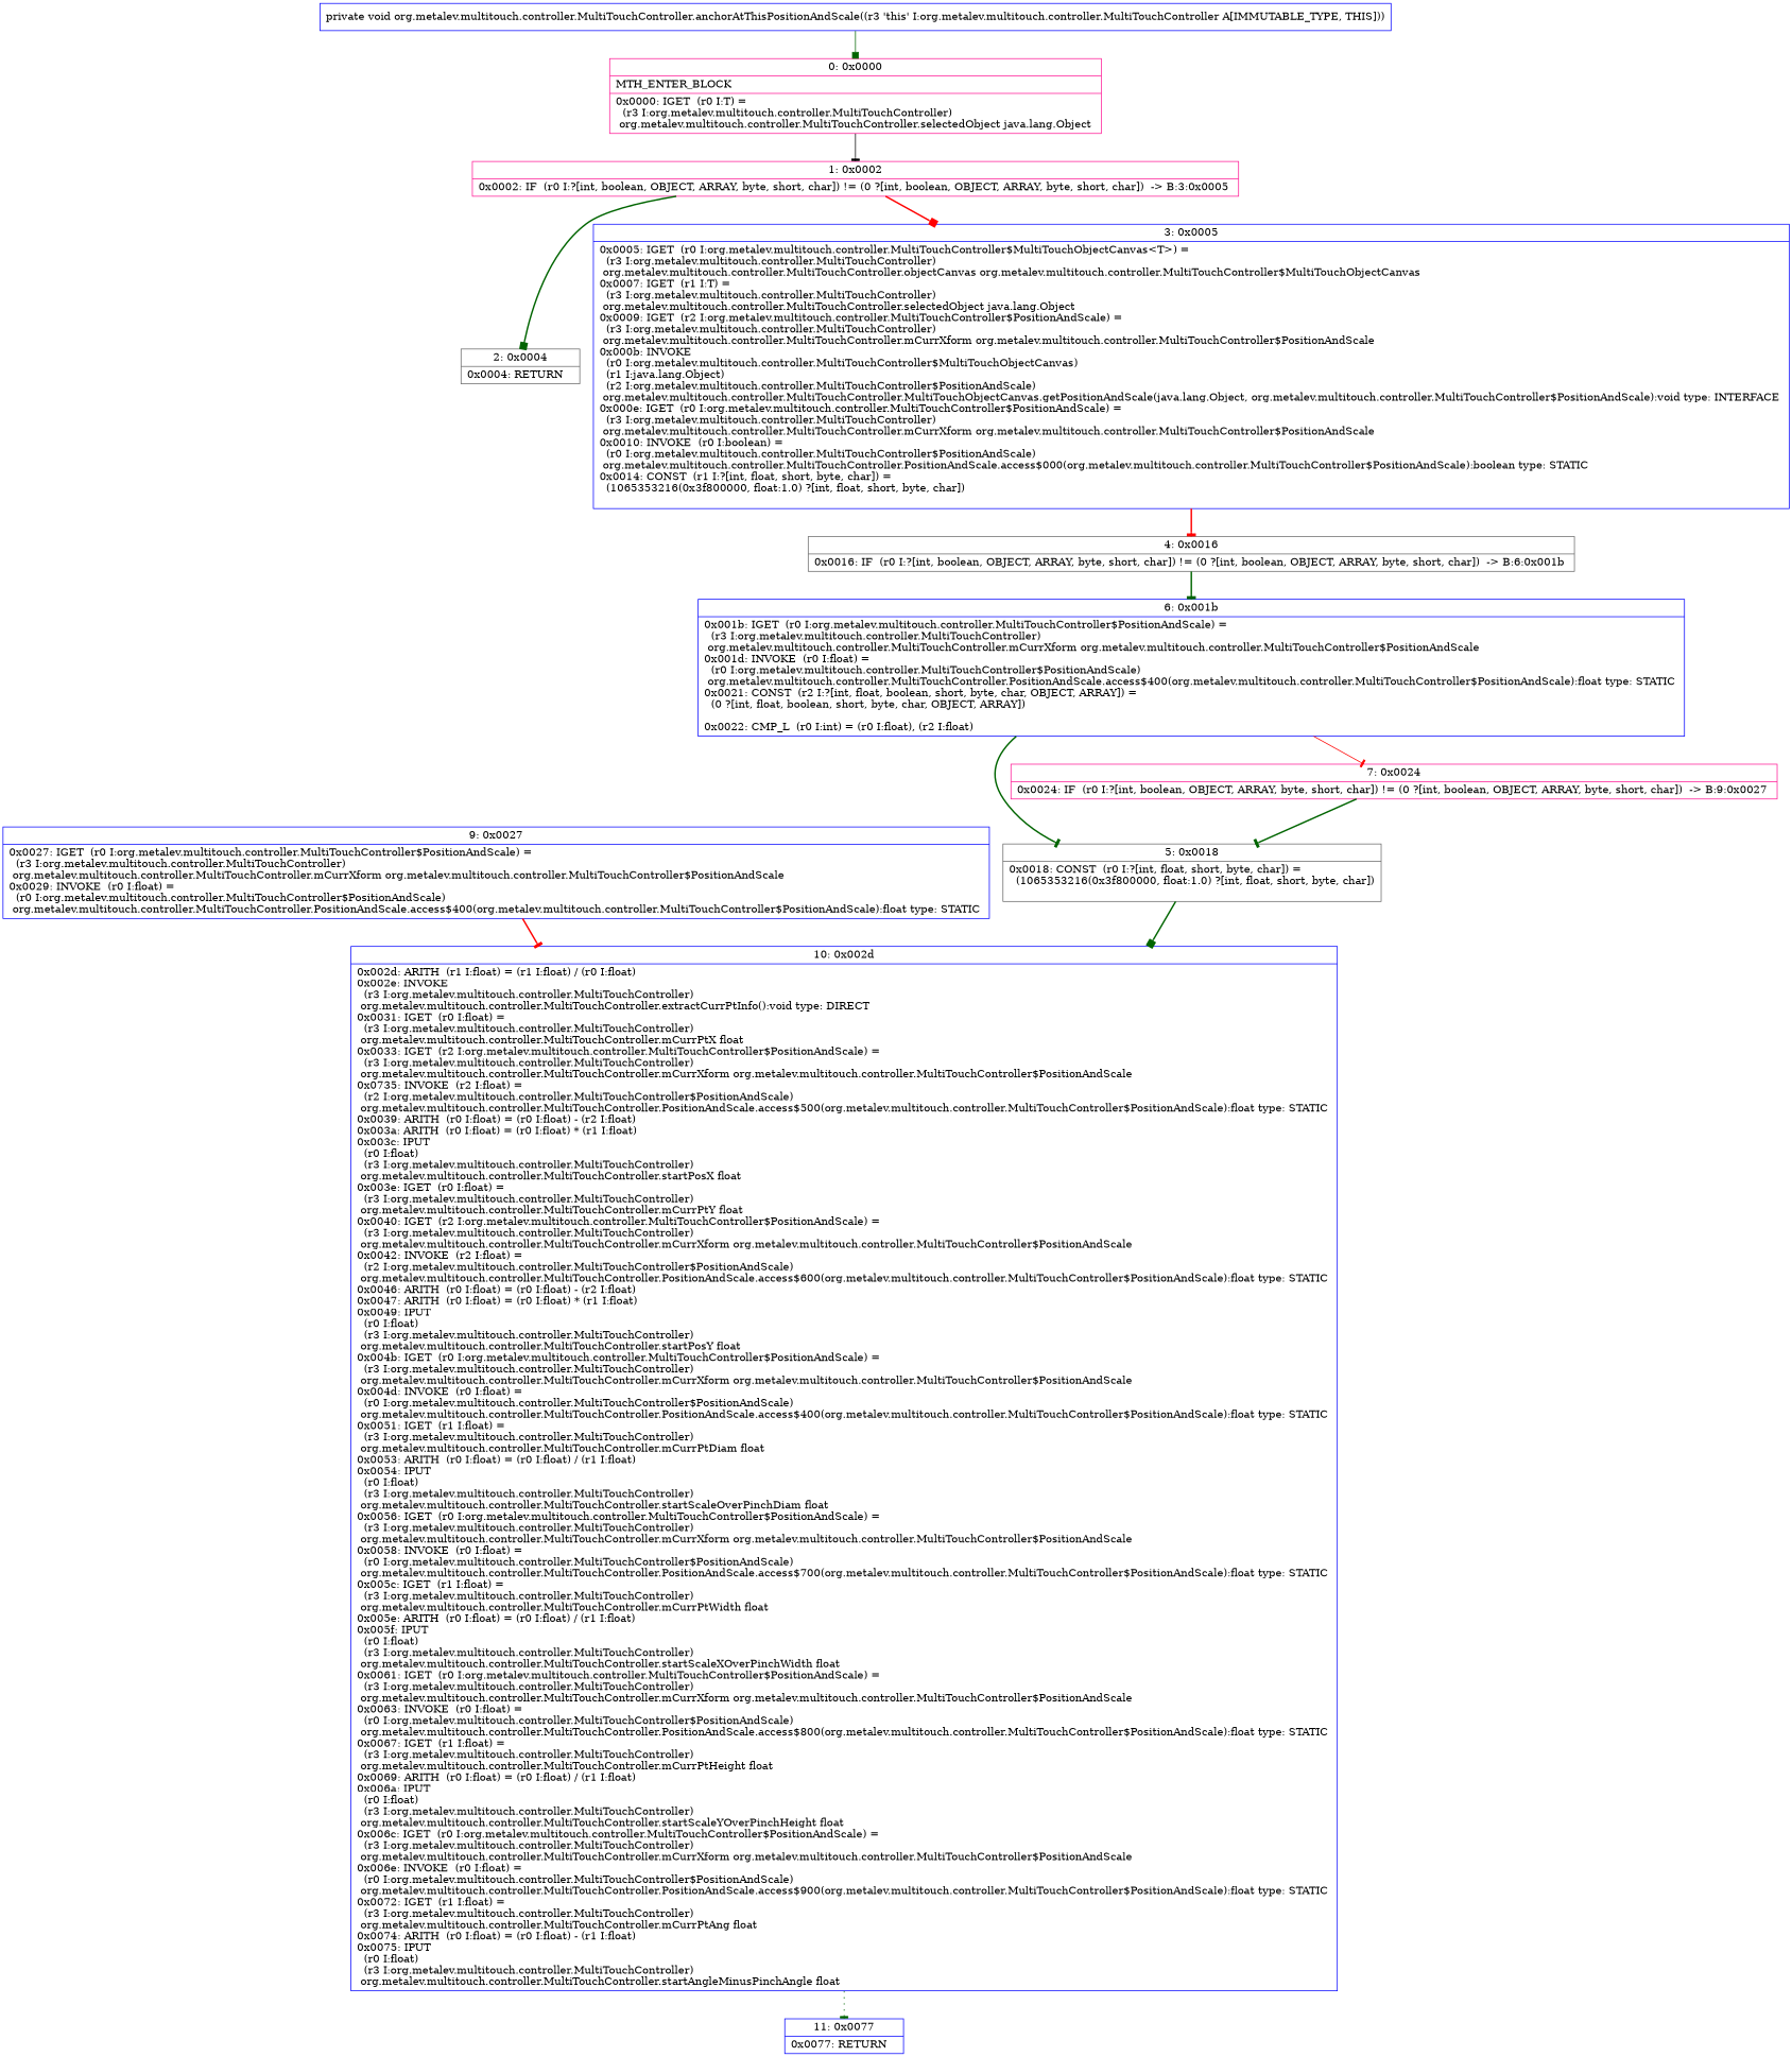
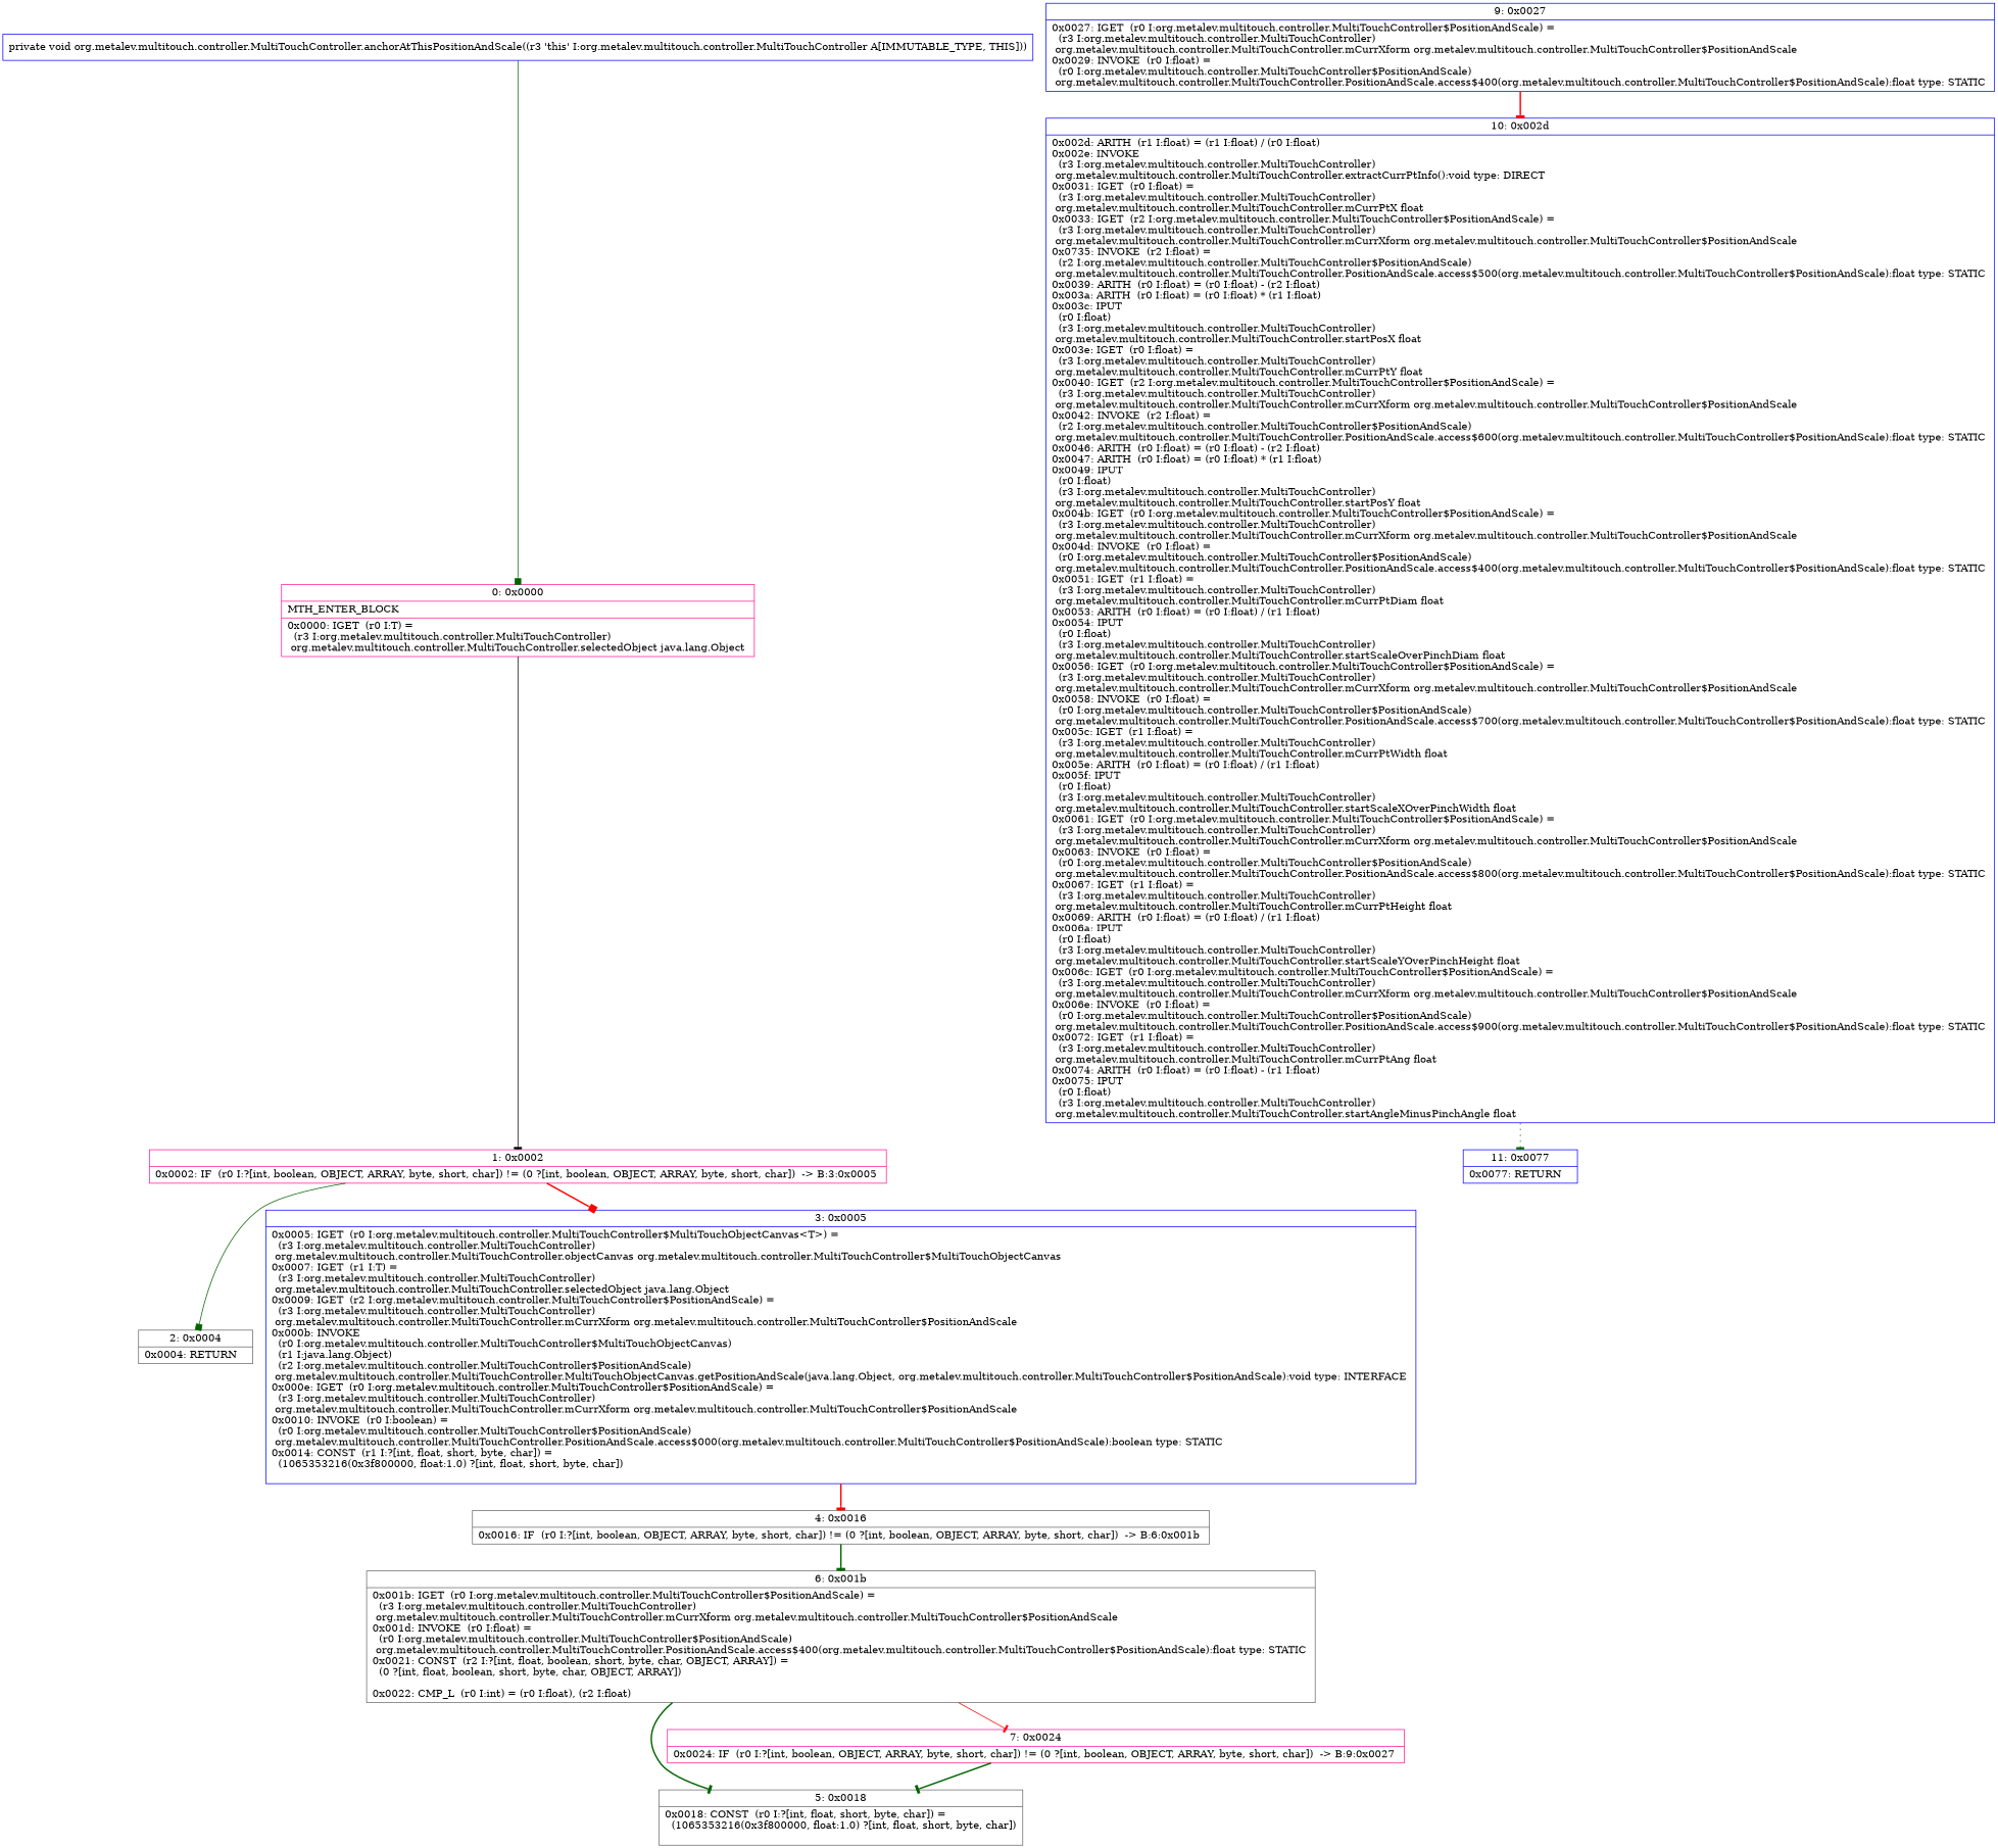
  digraph {
    node [color=blue shape=record]
    edge [arrowhead=tee color=darkgreen style=bold]
    n1 [color=deeppink label="{0\:\ 0x0000|MTH_ENTER_BLOCK\l|0x0000: IGET  (r0 I:T) = \l  (r3 I:org.metalev.multitouch.controller.MultiTouchController)\l org.metalev.multitouch.controller.MultiTouchController.selectedObject java.lang.Object \l}"]
    n2 [color=deeppink label="{1\:\ 0x0002|0x0002: IF  (r0 I:?[int, boolean, OBJECT, ARRAY, byte, short, char]) != (0 ?[int, boolean, OBJECT, ARRAY, byte, short, char])  \-\> B:3:0x0005 \l}"]
    n3 [color=gray40 label="{2\:\ 0x0004|0x0004: RETURN   \l}"]
    n4 [label="{3\:\ 0x0005|0x0005: IGET  (r0 I:org.metalev.multitouch.controller.MultiTouchController$MultiTouchObjectCanvas\<T\>) = \l  (r3 I:org.metalev.multitouch.controller.MultiTouchController)\l org.metalev.multitouch.controller.MultiTouchController.objectCanvas org.metalev.multitouch.controller.MultiTouchController$MultiTouchObjectCanvas \l0x0007: IGET  (r1 I:T) = \l  (r3 I:org.metalev.multitouch.controller.MultiTouchController)\l org.metalev.multitouch.controller.MultiTouchController.selectedObject java.lang.Object \l0x0009: IGET  (r2 I:org.metalev.multitouch.controller.MultiTouchController$PositionAndScale) = \l  (r3 I:org.metalev.multitouch.controller.MultiTouchController)\l org.metalev.multitouch.controller.MultiTouchController.mCurrXform org.metalev.multitouch.controller.MultiTouchController$PositionAndScale \l0x000b: INVOKE  \l  (r0 I:org.metalev.multitouch.controller.MultiTouchController$MultiTouchObjectCanvas)\l  (r1 I:java.lang.Object)\l  (r2 I:org.metalev.multitouch.controller.MultiTouchController$PositionAndScale)\l org.metalev.multitouch.controller.MultiTouchController.MultiTouchObjectCanvas.getPositionAndScale(java.lang.Object, org.metalev.multitouch.controller.MultiTouchController$PositionAndScale):void type: INTERFACE \l0x000e: IGET  (r0 I:org.metalev.multitouch.controller.MultiTouchController$PositionAndScale) = \l  (r3 I:org.metalev.multitouch.controller.MultiTouchController)\l org.metalev.multitouch.controller.MultiTouchController.mCurrXform org.metalev.multitouch.controller.MultiTouchController$PositionAndScale \l0x0010: INVOKE  (r0 I:boolean) = \l  (r0 I:org.metalev.multitouch.controller.MultiTouchController$PositionAndScale)\l org.metalev.multitouch.controller.MultiTouchController.PositionAndScale.access$000(org.metalev.multitouch.controller.MultiTouchController$PositionAndScale):boolean type: STATIC \l0x0014: CONST  (r1 I:?[int, float, short, byte, char]) = \l  (1065353216(0x3f800000, float:1.0) ?[int, float, short, byte, char])\l \l}"]
    n5 [color=gray40 label="{4\:\ 0x0016|0x0016: IF  (r0 I:?[int, boolean, OBJECT, ARRAY, byte, short, char]) != (0 ?[int, boolean, OBJECT, ARRAY, byte, short, char])  \-\> B:6:0x001b \l}"]
-   n6 [label="{6\:\ 0x001b|0x001b: IGET  (r0 I:org.metalev.multitouch.controller.MultiTouchController$PositionAndScale) = \l  (r3 I:org.metalev.multitouch.controller.MultiTouchController)\l org.metalev.multitouch.controller.MultiTouchController.mCurrXform org.metalev.multitouch.controller.MultiTouchController$PositionAndScale \l0x001d: INVOKE  (r0 I:float) = \l  (r0 I:org.metalev.multitouch.controller.MultiTouchController$PositionAndScale)\l org.metalev.multitouch.controller.MultiTouchController.PositionAndScale.access$400(org.metalev.multitouch.controller.MultiTouchController$PositionAndScale):float type: STATIC \l0x0021: CONST  (r2 I:?[int, float, boolean, short, byte, char, OBJECT, ARRAY]) = \l  (0 ?[int, float, boolean, short, byte, char, OBJECT, ARRAY])\l \l0x0022: CMP_L  (r0 I:int) = (r0 I:float), (r2 I:float) \l}"]
+   n6 [color=gray40 label="{6\:\ 0x001b|0x001b: IGET  (r0 I:org.metalev.multitouch.controller.MultiTouchController$PositionAndScale) = \l  (r3 I:org.metalev.multitouch.controller.MultiTouchController)\l org.metalev.multitouch.controller.MultiTouchController.mCurrXform org.metalev.multitouch.controller.MultiTouchController$PositionAndScale \l0x001d: INVOKE  (r0 I:float) = \l  (r0 I:org.metalev.multitouch.controller.MultiTouchController$PositionAndScale)\l org.metalev.multitouch.controller.MultiTouchController.PositionAndScale.access$400(org.metalev.multitouch.controller.MultiTouchController$PositionAndScale):float type: STATIC \l0x0021: CONST  (r2 I:?[int, float, boolean, short, byte, char, OBJECT, ARRAY]) = \l  (0 ?[int, float, boolean, short, byte, char, OBJECT, ARRAY])\l \l0x0022: CMP_L  (r0 I:int) = (r0 I:float), (r2 I:float) \l}"]
    n7 [color=gray40 label="{5\:\ 0x0018|0x0018: CONST  (r0 I:?[int, float, short, byte, char]) = \l  (1065353216(0x3f800000, float:1.0) ?[int, float, short, byte, char])\l \l}"]
    n8 [label="{10\:\ 0x002d|0x002d: ARITH  (r1 I:float) = (r1 I:float) \/ (r0 I:float) \l0x002e: INVOKE  \l  (r3 I:org.metalev.multitouch.controller.MultiTouchController)\l org.metalev.multitouch.controller.MultiTouchController.extractCurrPtInfo():void type: DIRECT \l0x0031: IGET  (r0 I:float) = \l  (r3 I:org.metalev.multitouch.controller.MultiTouchController)\l org.metalev.multitouch.controller.MultiTouchController.mCurrPtX float \l0x0033: IGET  (r2 I:org.metalev.multitouch.controller.MultiTouchController$PositionAndScale) = \l  (r3 I:org.metalev.multitouch.controller.MultiTouchController)\l org.metalev.multitouch.controller.MultiTouchController.mCurrXform org.metalev.multitouch.controller.MultiTouchController$PositionAndScale \l0x0735: INVOKE  (r2 I:float) = \l  (r2 I:org.metalev.multitouch.controller.MultiTouchController$PositionAndScale)\l org.metalev.multitouch.controller.MultiTouchController.PositionAndScale.access$500(org.metalev.multitouch.controller.MultiTouchController$PositionAndScale):float type: STATIC \l0x0039: ARITH  (r0 I:float) = (r0 I:float) \- (r2 I:float) \l0x003a: ARITH  (r0 I:float) = (r0 I:float) * (r1 I:float) \l0x003c: IPUT  \l  (r0 I:float)\l  (r3 I:org.metalev.multitouch.controller.MultiTouchController)\l org.metalev.multitouch.controller.MultiTouchController.startPosX float \l0x003e: IGET  (r0 I:float) = \l  (r3 I:org.metalev.multitouch.controller.MultiTouchController)\l org.metalev.multitouch.controller.MultiTouchController.mCurrPtY float \l0x0040: IGET  (r2 I:org.metalev.multitouch.controller.MultiTouchController$PositionAndScale) = \l  (r3 I:org.metalev.multitouch.controller.MultiTouchController)\l org.metalev.multitouch.controller.MultiTouchController.mCurrXform org.metalev.multitouch.controller.MultiTouchController$PositionAndScale \l0x0042: INVOKE  (r2 I:float) = \l  (r2 I:org.metalev.multitouch.controller.MultiTouchController$PositionAndScale)\l org.metalev.multitouch.controller.MultiTouchController.PositionAndScale.access$600(org.metalev.multitouch.controller.MultiTouchController$PositionAndScale):float type: STATIC \l0x0046: ARITH  (r0 I:float) = (r0 I:float) \- (r2 I:float) \l0x0047: ARITH  (r0 I:float) = (r0 I:float) * (r1 I:float) \l0x0049: IPUT  \l  (r0 I:float)\l  (r3 I:org.metalev.multitouch.controller.MultiTouchController)\l org.metalev.multitouch.controller.MultiTouchController.startPosY float \l0x004b: IGET  (r0 I:org.metalev.multitouch.controller.MultiTouchController$PositionAndScale) = \l  (r3 I:org.metalev.multitouch.controller.MultiTouchController)\l org.metalev.multitouch.controller.MultiTouchController.mCurrXform org.metalev.multitouch.controller.MultiTouchController$PositionAndScale \l0x004d: INVOKE  (r0 I:float) = \l  (r0 I:org.metalev.multitouch.controller.MultiTouchController$PositionAndScale)\l org.metalev.multitouch.controller.MultiTouchController.PositionAndScale.access$400(org.metalev.multitouch.controller.MultiTouchController$PositionAndScale):float type: STATIC \l0x0051: IGET  (r1 I:float) = \l  (r3 I:org.metalev.multitouch.controller.MultiTouchController)\l org.metalev.multitouch.controller.MultiTouchController.mCurrPtDiam float \l0x0053: ARITH  (r0 I:float) = (r0 I:float) \/ (r1 I:float) \l0x0054: IPUT  \l  (r0 I:float)\l  (r3 I:org.metalev.multitouch.controller.MultiTouchController)\l org.metalev.multitouch.controller.MultiTouchController.startScaleOverPinchDiam float \l0x0056: IGET  (r0 I:org.metalev.multitouch.controller.MultiTouchController$PositionAndScale) = \l  (r3 I:org.metalev.multitouch.controller.MultiTouchController)\l org.metalev.multitouch.controller.MultiTouchController.mCurrXform org.metalev.multitouch.controller.MultiTouchController$PositionAndScale \l0x0058: INVOKE  (r0 I:float) = \l  (r0 I:org.metalev.multitouch.controller.MultiTouchController$PositionAndScale)\l org.metalev.multitouch.controller.MultiTouchController.PositionAndScale.access$700(org.metalev.multitouch.controller.MultiTouchController$PositionAndScale):float type: STATIC \l0x005c: IGET  (r1 I:float) = \l  (r3 I:org.metalev.multitouch.controller.MultiTouchController)\l org.metalev.multitouch.controller.MultiTouchController.mCurrPtWidth float \l0x005e: ARITH  (r0 I:float) = (r0 I:float) \/ (r1 I:float) \l0x005f: IPUT  \l  (r0 I:float)\l  (r3 I:org.metalev.multitouch.controller.MultiTouchController)\l org.metalev.multitouch.controller.MultiTouchController.startScaleXOverPinchWidth float \l0x0061: IGET  (r0 I:org.metalev.multitouch.controller.MultiTouchController$PositionAndScale) = \l  (r3 I:org.metalev.multitouch.controller.MultiTouchController)\l org.metalev.multitouch.controller.MultiTouchController.mCurrXform org.metalev.multitouch.controller.MultiTouchController$PositionAndScale \l0x0063: INVOKE  (r0 I:float) = \l  (r0 I:org.metalev.multitouch.controller.MultiTouchController$PositionAndScale)\l org.metalev.multitouch.controller.MultiTouchController.PositionAndScale.access$800(org.metalev.multitouch.controller.MultiTouchController$PositionAndScale):float type: STATIC \l0x0067: IGET  (r1 I:float) = \l  (r3 I:org.metalev.multitouch.controller.MultiTouchController)\l org.metalev.multitouch.controller.MultiTouchController.mCurrPtHeight float \l0x0069: ARITH  (r0 I:float) = (r0 I:float) \/ (r1 I:float) \l0x006a: IPUT  \l  (r0 I:float)\l  (r3 I:org.metalev.multitouch.controller.MultiTouchController)\l org.metalev.multitouch.controller.MultiTouchController.startScaleYOverPinchHeight float \l0x006c: IGET  (r0 I:org.metalev.multitouch.controller.MultiTouchController$PositionAndScale) = \l  (r3 I:org.metalev.multitouch.controller.MultiTouchController)\l org.metalev.multitouch.controller.MultiTouchController.mCurrXform org.metalev.multitouch.controller.MultiTouchController$PositionAndScale \l0x006e: INVOKE  (r0 I:float) = \l  (r0 I:org.metalev.multitouch.controller.MultiTouchController$PositionAndScale)\l org.metalev.multitouch.controller.MultiTouchController.PositionAndScale.access$900(org.metalev.multitouch.controller.MultiTouchController$PositionAndScale):float type: STATIC \l0x0072: IGET  (r1 I:float) = \l  (r3 I:org.metalev.multitouch.controller.MultiTouchController)\l org.metalev.multitouch.controller.MultiTouchController.mCurrPtAng float \l0x0074: ARITH  (r0 I:float) = (r0 I:float) \- (r1 I:float) \l0x0075: IPUT  \l  (r0 I:float)\l  (r3 I:org.metalev.multitouch.controller.MultiTouchController)\l org.metalev.multitouch.controller.MultiTouchController.startAngleMinusPinchAngle float \l}"]
    n9 [color=deeppink label="{7\:\ 0x0024|0x0024: IF  (r0 I:?[int, boolean, OBJECT, ARRAY, byte, short, char]) != (0 ?[int, boolean, OBJECT, ARRAY, byte, short, char])  \-\> B:9:0x0027 \l}"]
    n10 [label="{11\:\ 0x0077|0x0077: RETURN   \l}"]
    n11 [label="{9\:\ 0x0027|0x0027: IGET  (r0 I:org.metalev.multitouch.controller.MultiTouchController$PositionAndScale) = \l  (r3 I:org.metalev.multitouch.controller.MultiTouchController)\l org.metalev.multitouch.controller.MultiTouchController.mCurrXform org.metalev.multitouch.controller.MultiTouchController$PositionAndScale \l0x0029: INVOKE  (r0 I:float) = \l  (r0 I:org.metalev.multitouch.controller.MultiTouchController$PositionAndScale)\l org.metalev.multitouch.controller.MultiTouchController.PositionAndScale.access$400(org.metalev.multitouch.controller.MultiTouchController$PositionAndScale):float type: STATIC \l}"]
    n12 [label="{private void org.metalev.multitouch.controller.MultiTouchController.anchorAtThisPositionAndScale((r3 'this' I:org.metalev.multitouch.controller.MultiTouchController A[IMMUTABLE_TYPE, THIS])) }"]
    n1 -> n2 [color=black style=solid]
-   n2 -> n3 [arrowhead=box]
+   n2 -> n3 [arrowhead=box style=solid]
    n2 -> n4 [arrowhead=box color=red]
    n4 -> n5 [color=red]
    n5 -> n6
    n6 -> n7
    n6 -> n9 [color=red style=solid]
-   n7 -> n8 [arrowhead=box]
    n8 -> n10 [style=dotted]
    n9 -> n7
    n11 -> n8 [color=red]
    n12 -> n1 [arrowhead=box style=solid]
  }
